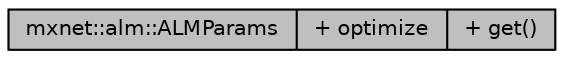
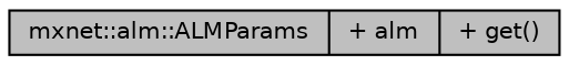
  digraph {
    rankdir=LR
-   n1 [color=black fillcolor=grey75 fontcolor=black fontname=Helvetica fontsize=10 height=0.2 label="{mxnet::alm::ALMParams\n|+ optimize\l|+ get()\l}" shape=record style=filled width=0.4]
+   n1 [color=black fillcolor=grey75 fontcolor=black fontname=Helvetica fontsize=10 height=0.2 label="{mxnet::alm::ALMParams\n|+ alm\l|+ get()\l}" shape=record style=filled width=0.4]
  }
